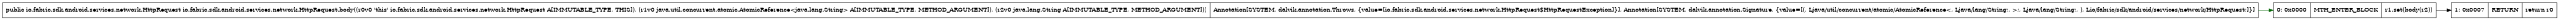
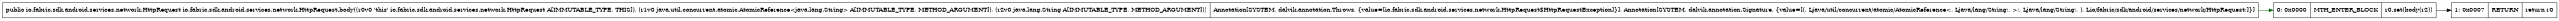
  digraph {
    rankdir=LR
    node [shape=record]
-   n1 [label="{0\:\ 0x0000|MTH_ENTER_BLOCK\l|r1.set(body(r2))\l}"]
+   n1 [label="{0\:\ 0x0000|MTH_ENTER_BLOCK\l|r0.set(body(r2))\l}"]
    n2 [label="{1\:\ 0x0007|RETURN\l|return r0\l}"]
    n3 [label="{public io.fabric.sdk.android.services.network.HttpRequest io.fabric.sdk.android.services.network.HttpRequest.body((r0v0 'this' io.fabric.sdk.android.services.network.HttpRequest A[IMMUTABLE_TYPE, THIS]), (r1v0 java.util.concurrent.atomic.AtomicReference\<java.lang.String\> A[IMMUTABLE_TYPE, METHOD_ARGUMENT]), (r2v0 java.lang.String A[IMMUTABLE_TYPE, METHOD_ARGUMENT]))  | Annotation[SYSTEM, dalvik.annotation.Throws, \{value=[io.fabric.sdk.android.services.network.HttpRequest$HttpRequestException]\}], Annotation[SYSTEM, dalvik.annotation.Signature, \{value=[(, Ljava\/util\/concurrent\/atomic\/AtomicReference\<, Ljava\/lang\/String;, \>;, Ljava\/lang\/String;, ), Lio\/fabric\/sdk\/android\/services\/network\/HttpRequest;]\}]\l}"]
    n1 -> n2 [color=black]
    n3 -> n1 [color=darkgreen]
  }
